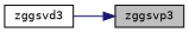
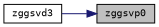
  digraph {
    rankdir=RL
    fontname="DejaVu Sans Mono"
    node [color=black fontname="DejaVu Sans Mono" fontsize=10 shape=record style=filled]
-   n1 [fillcolor=grey75 fontcolor=black height=0.2 label=zggsvp3 width=0.4]
+   n1 [fillcolor=grey75 fontcolor=black height=0.2 label=zggsvp0 width=0.4]
    n2 [fillcolor=white height=0.2 label=zggsvd3 width=0.4]
    n1 -> n2 [color=midnightblue dir=back fontname="DejaVu Sans Mono" fontsize=10 labelfontname=Helvetica labelfontsize=10 style=solid]
  }
